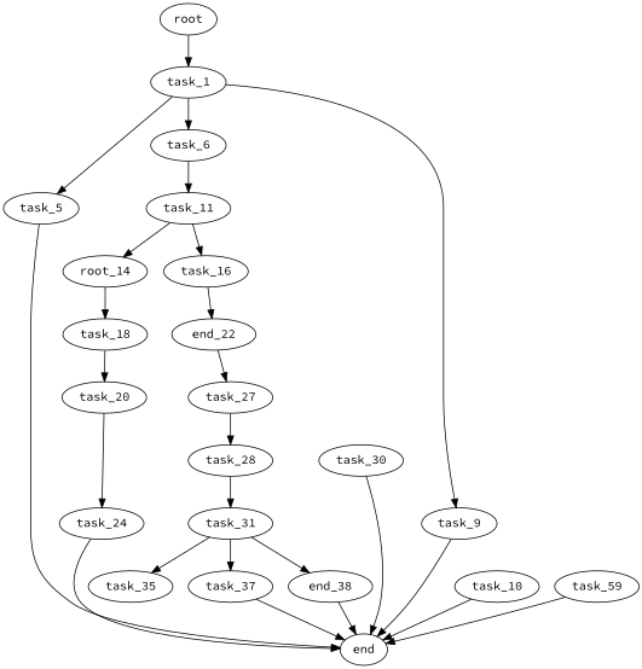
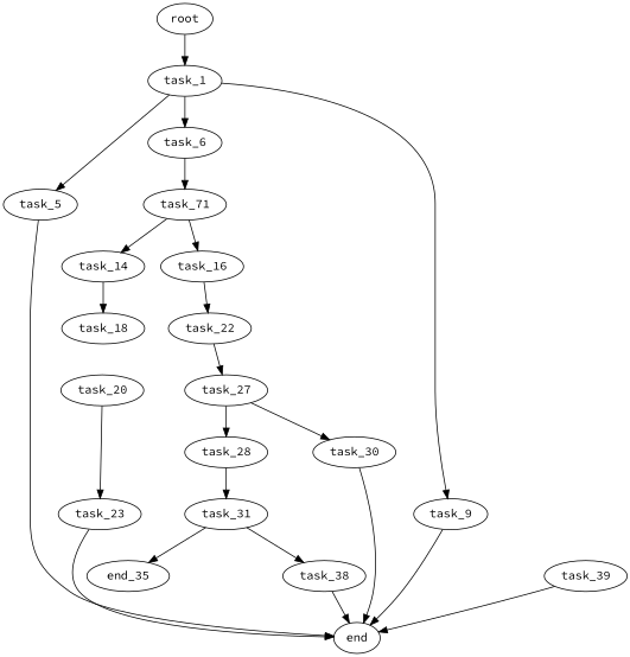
  digraph {
    fontname="Source Code Pro"
    node [fontname="Source Code Pro"]
    edge [fontname="Source Code Pro"]
    root
    task_1
    task_5
    task_6
    task_9
    end
-   task_11
-   task_10
-   task_14 [label=root_14]
+   task_11 [label=task_71]
+   task_14
    task_16
    task_18
-   task_22 [label=end_22]
+   task_22
    task_20
    n14 [label=task_27]
-   task_24
+   task_24 [label=task_23]
    task_28
    task_30
    task_31
-   task_35
-   task_37
-   task_38 [label=end_38]
-   task_39 [label=task_59]
+   task_35 [label=end_35]
+   task_38
+   task_39
    root -> task_1
    task_1 -> task_5
    task_1 -> task_6
    task_1 -> task_9
    task_5 -> end
    task_6 -> task_11
    task_9 -> end
    task_11 -> task_14
    task_11 -> task_16
-   task_10 -> end
    task_14 -> task_18
    task_16 -> task_22
-   task_18 -> task_20
    task_22 -> n14
    task_20 -> task_24
    n14 -> task_28
+   n14 -> task_30
    task_24 -> end
    task_28 -> task_31
    task_30 -> end
    task_31 -> task_35
-   task_31 -> task_37
    task_31 -> task_38
-   task_37 -> end
    task_38 -> end
    task_39 -> end
  }
